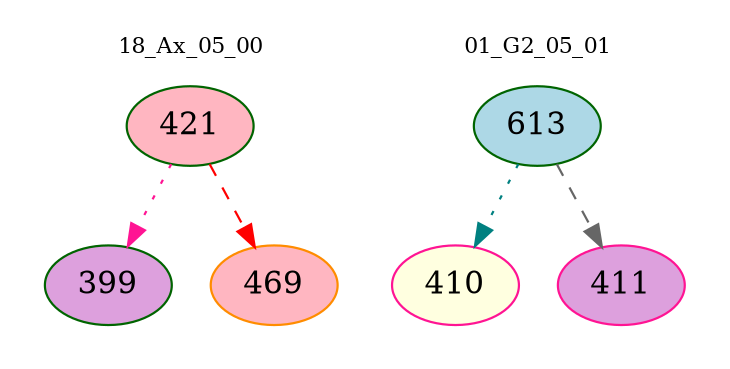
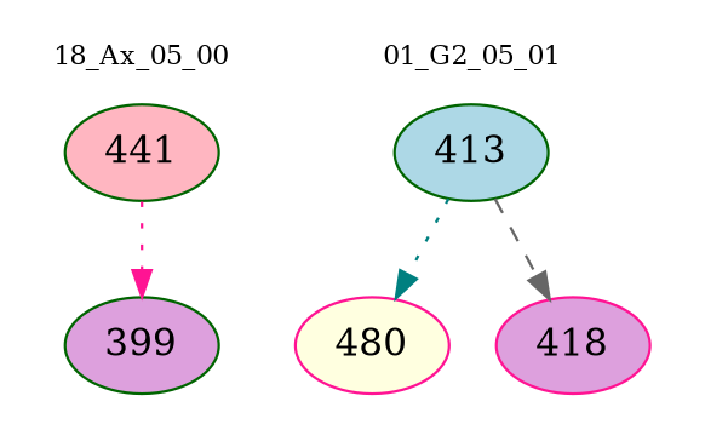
  digraph {
    node [color=darkgreen fillcolor=lightpink style=filled]
    edge [style=dotted]
-   n1 [label=421]
+   n1 [label=441]
    n2 [fillcolor=plum label=399]
-   n3 [color=darkorange label=469]
-   n4 [fillcolor=lightblue label=613]
-   n5 [color=deeppink fillcolor=lightyellow label=410]
-   n6 [color=deeppink fillcolor=plum label=411]
+   n4 [fillcolor=lightblue label=413]
+   n5 [color=deeppink fillcolor=lightyellow label=480]
+   n6 [color=deeppink fillcolor=plum label=418]
    subgraph cluster_1 {
      color=white
      fontsize=10
      label="18_Ax_05_00"
      n1
      n2
-     n3
    }
    subgraph cluster_2 {
      color=white
      fontsize=10
      label="01_G2_05_01"
      n4
      n5
      n6
    }
    n1 -> n2 [color=deeppink]
-   n1 -> n3 [color=red style=dashed]
    n4 -> n5 [color=teal]
    n4 -> n6 [color=gray40 style=dashed]
  }
